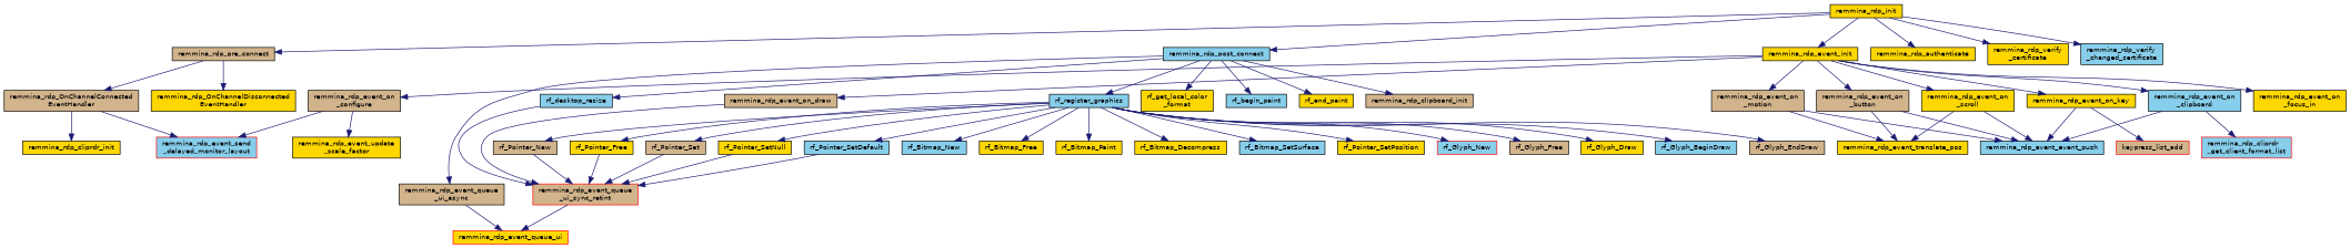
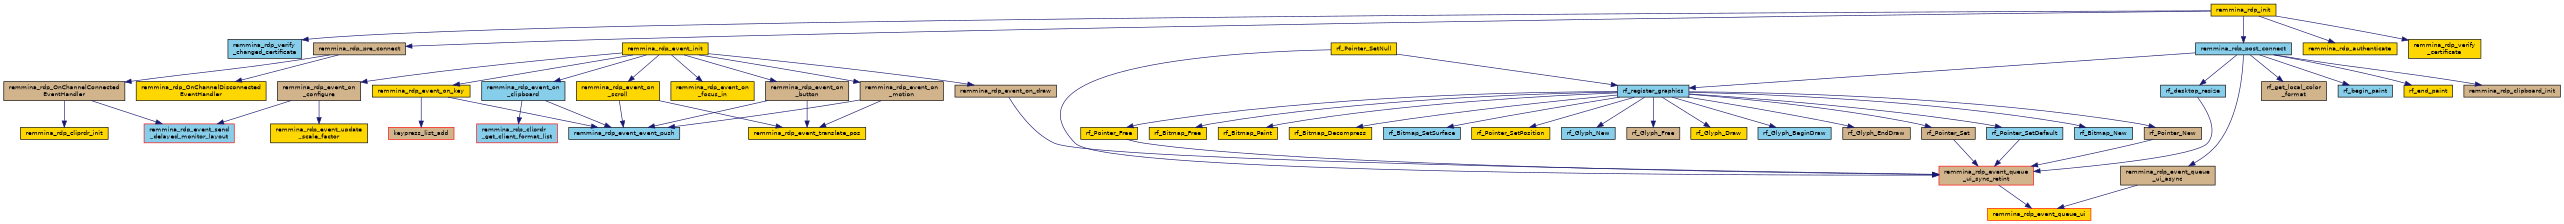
  digraph {
    rankdir=TB
    node [color=black fillcolor=gold fontname=Helvetica fontsize=10 shape=record style=filled]
    edge [color=midnightblue fontname=Helvetica fontsize=10 labelfontname=Helvetica labelfontsize=10 style=solid]
    n1 [fontcolor=black height=0.2 label=remmina_rdp_init width=0.4]
    n2 [fillcolor=tan height=0.2 label=remmina_rdp_pre_connect width=0.4]
    n3 [fillcolor=skyblue height=0.2 label=remmina_rdp_post_connect width=0.4]
    n4 [height=0.2 label=remmina_rdp_authenticate width=0.4]
    n5 [height=0.2 label="remmina_rdp_verify\l_certificate" width=0.4]
    n6 [fillcolor=skyblue height=0.2 label="remmina_rdp_verify\l_changed_certificate" width=0.4]
    n7 [height=0.2 label=remmina_rdp_event_init width=0.4]
    n8 [fillcolor=tan height=0.2 label="remmina_rdp_OnChannelConnected\lEventHandler" width=0.4]
    n9 [height=0.2 label="remmina_rdp_OnChannelDisconnected\lEventHandler" width=0.4]
    n10 [fillcolor=skyblue height=0.2 label=rf_register_graphics width=0.4]
-   n11 [height=0.2 label="rf_get_local_color\l_format" width=0.4]
+   n11 [fillcolor=tan height=0.2 label="rf_get_local_color\l_format" width=0.4]
    n12 [fillcolor=skyblue height=0.2 label=rf_begin_paint width=0.4]
    n13 [height=0.2 label=rf_end_paint width=0.4]
    n14 [fillcolor=tan height=0.2 label="remmina_rdp_event_queue\l_ui_async" width=0.4]
    n15 [fillcolor=skyblue height=0.2 label=rf_desktop_resize width=0.4]
    n16 [fillcolor=tan height=0.2 label=remmina_rdp_clipboard_init width=0.4]
    n17 [fillcolor=tan height=0.2 label=remmina_rdp_event_on_draw width=0.4]
    n18 [fillcolor=tan height=0.2 label="remmina_rdp_event_on\l_configure" width=0.4]
    n19 [fillcolor=tan height=0.2 label="remmina_rdp_event_on\l_motion" width=0.4]
    n20 [fillcolor=tan height=0.2 label="remmina_rdp_event_on\l_button" width=0.4]
    n21 [height=0.2 label="remmina_rdp_event_on\l_scroll" width=0.4]
    n22 [height=0.2 label=remmina_rdp_event_on_key width=0.4]
    n23 [height=0.2 label="remmina_rdp_event_on\l_focus_in" width=0.4]
    n24 [fillcolor=skyblue height=0.2 label="remmina_rdp_event_on\l_clipboard" width=0.4]
    n25 [height=0.2 label=remmina_rdp_cliprdr_init width=0.4]
    n26 [color=red fillcolor=skyblue height=0.2 label="remmina_rdp_event_send\l_delayed_monitor_layout" width=0.4]
    n27 [fillcolor=skyblue height=0.2 label=rf_Bitmap_New width=0.4]
    n28 [height=0.2 label=rf_Bitmap_Free width=0.4]
    n29 [height=0.2 label=rf_Bitmap_Paint width=0.4]
    n30 [height=0.2 label=rf_Bitmap_Decompress width=0.4]
    n31 [fillcolor=skyblue height=0.2 label=rf_Bitmap_SetSurface width=0.4]
    n32 [fillcolor=tan height=0.2 label=rf_Pointer_New width=0.4]
    n33 [height=0.2 label=rf_Pointer_Free width=0.4]
    n34 [fillcolor=tan height=0.2 label=rf_Pointer_Set width=0.4]
    n35 [height=0.2 label=rf_Pointer_SetNull width=0.4]
    n36 [fillcolor=skyblue height=0.2 label=rf_Pointer_SetDefault width=0.4]
    n37 [height=0.2 label=rf_Pointer_SetPosition width=0.4]
-   n38 [color=red fillcolor=skyblue height=0.2 label=rf_Glyph_New width=0.4]
+   n38 [fillcolor=skyblue height=0.2 label=rf_Glyph_New width=0.4]
    n39 [fillcolor=tan height=0.2 label=rf_Glyph_Free width=0.4]
    n40 [height=0.2 label=rf_Glyph_Draw width=0.4]
    n41 [fillcolor=skyblue height=0.2 label=rf_Glyph_BeginDraw width=0.4]
    n42 [fillcolor=tan height=0.2 label=rf_Glyph_EndDraw width=0.4]
    n43 [color=red height=0.2 label=remmina_rdp_event_queue_ui width=0.4]
    n44 [color=red fillcolor=tan height=0.2 label="remmina_rdp_event_queue\l_ui_sync_retint" width=0.4]
    n45 [height=0.2 label="remmina_rdp_event_update\l_scale_factor" width=0.4]
    n46 [height=0.2 label=remmina_rdp_event_translate_pos width=0.4]
    n47 [fillcolor=skyblue height=0.2 label=remmina_rdp_event_event_push width=0.4]
    n48 [color=red fillcolor=tan height=0.2 label=keypress_list_add width=0.4]
    n49 [color=red fillcolor=skyblue height=0.2 label="remmina_rdp_cliprdr\l_get_client_format_list" width=0.4]
    n1 -> n2
    n1 -> n3
    n1 -> n4
    n1 -> n5
    n1 -> n6
-   n1 -> n7
    n2 -> n8
    n2 -> n9
    n3 -> n10
    n3 -> n11
    n3 -> n12
    n3 -> n13
    n3 -> n14
    n3 -> n15
    n3 -> n16
    n7 -> n17
    n7 -> n18
    n7 -> n19
    n7 -> n20
    n7 -> n21
    n7 -> n22
    n7 -> n23
    n7 -> n24
    n8 -> n25
    n8 -> n26
    n10 -> n27
    n10 -> n28
    n10 -> n29
    n10 -> n30
    n10 -> n31
    n10 -> n32
    n10 -> n33
    n10 -> n34
-   n10 -> n35
+   n35 -> n10
    n10 -> n36
    n10 -> n37
    n10 -> n38
    n10 -> n39
    n10 -> n40
    n10 -> n41
    n10 -> n42
    n14 -> n43
    n15 -> n44
    n17 -> n44
    n18 -> n26
    n18 -> n45
    n19 -> n46
    n19 -> n47
    n20 -> n46
    n20 -> n47
    n21 -> n46
    n21 -> n47
    n22 -> n47
    n22 -> n48
    n24 -> n47
    n24 -> n49
    n32 -> n44
    n33 -> n44
    n34 -> n44
    n35 -> n44
    n36 -> n44
    n44 -> n43
  }
